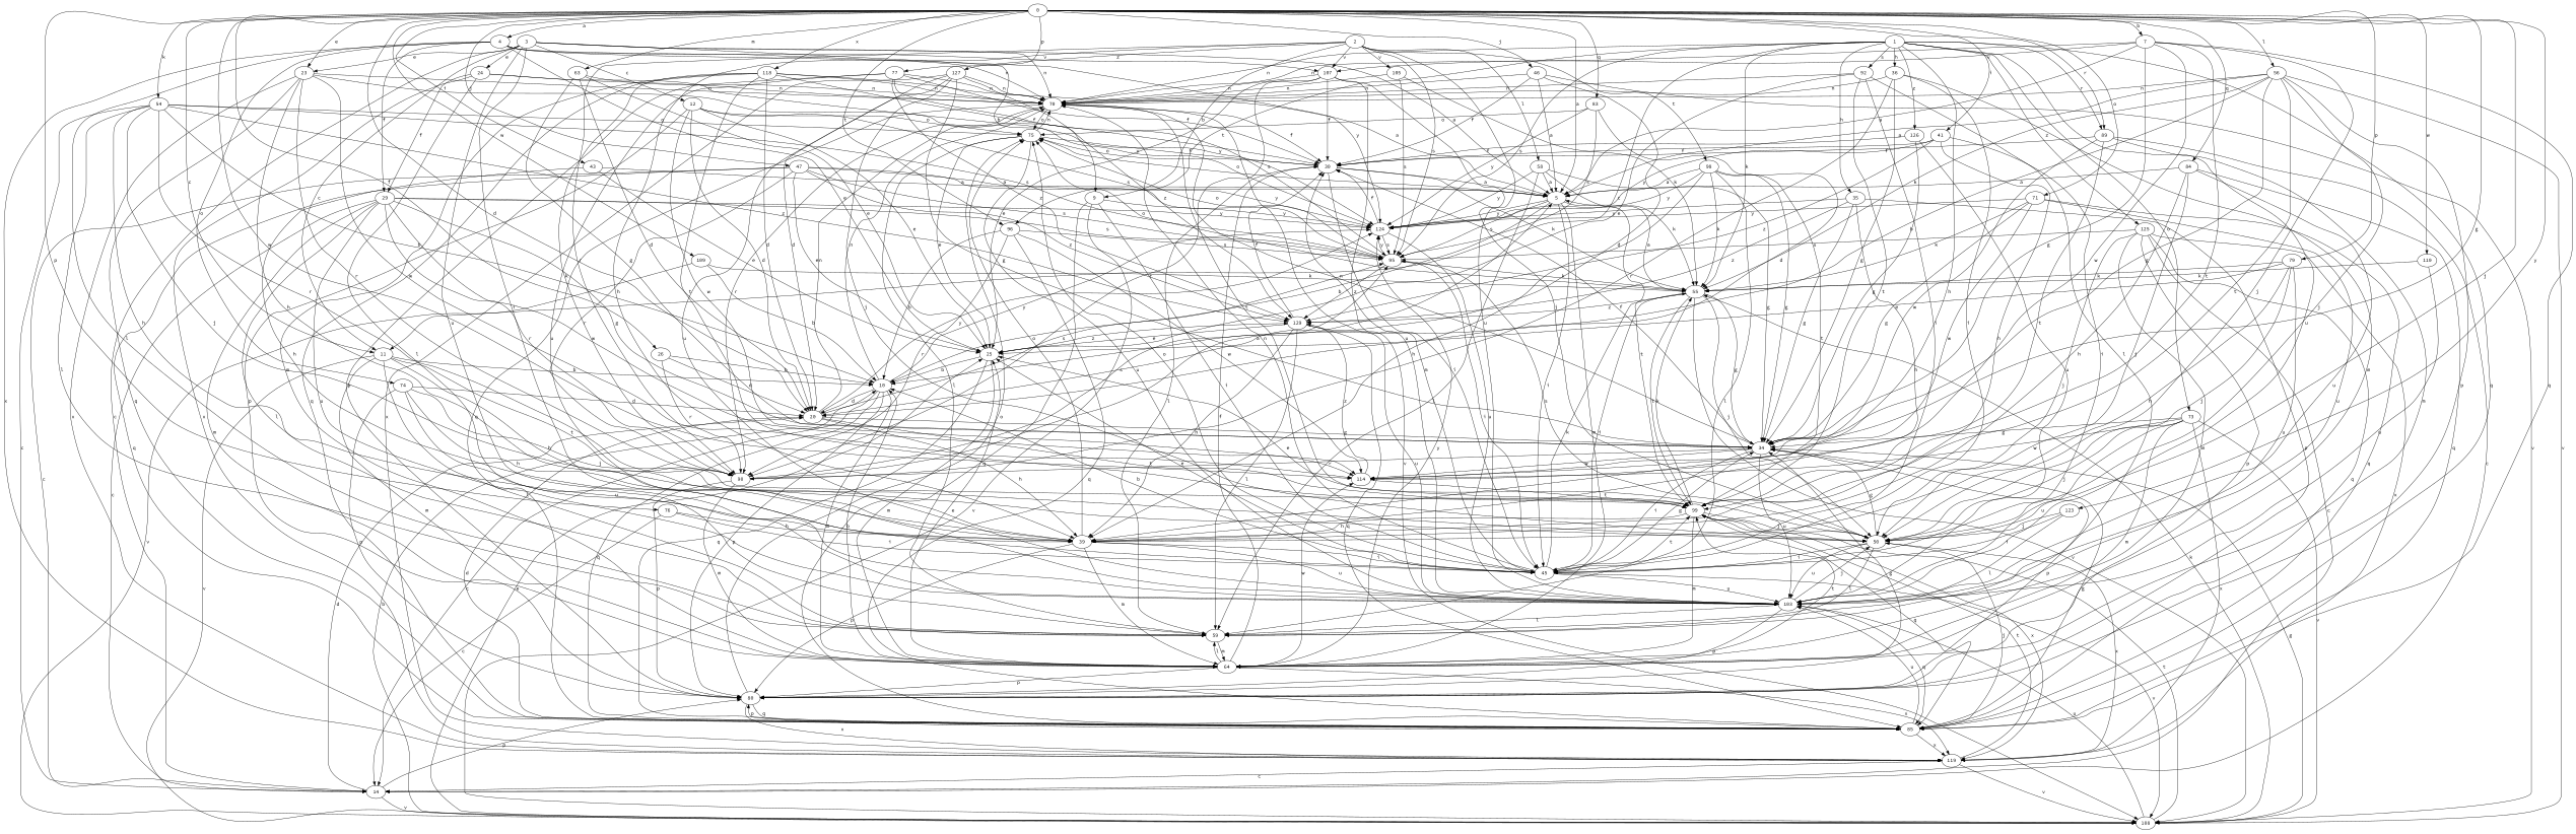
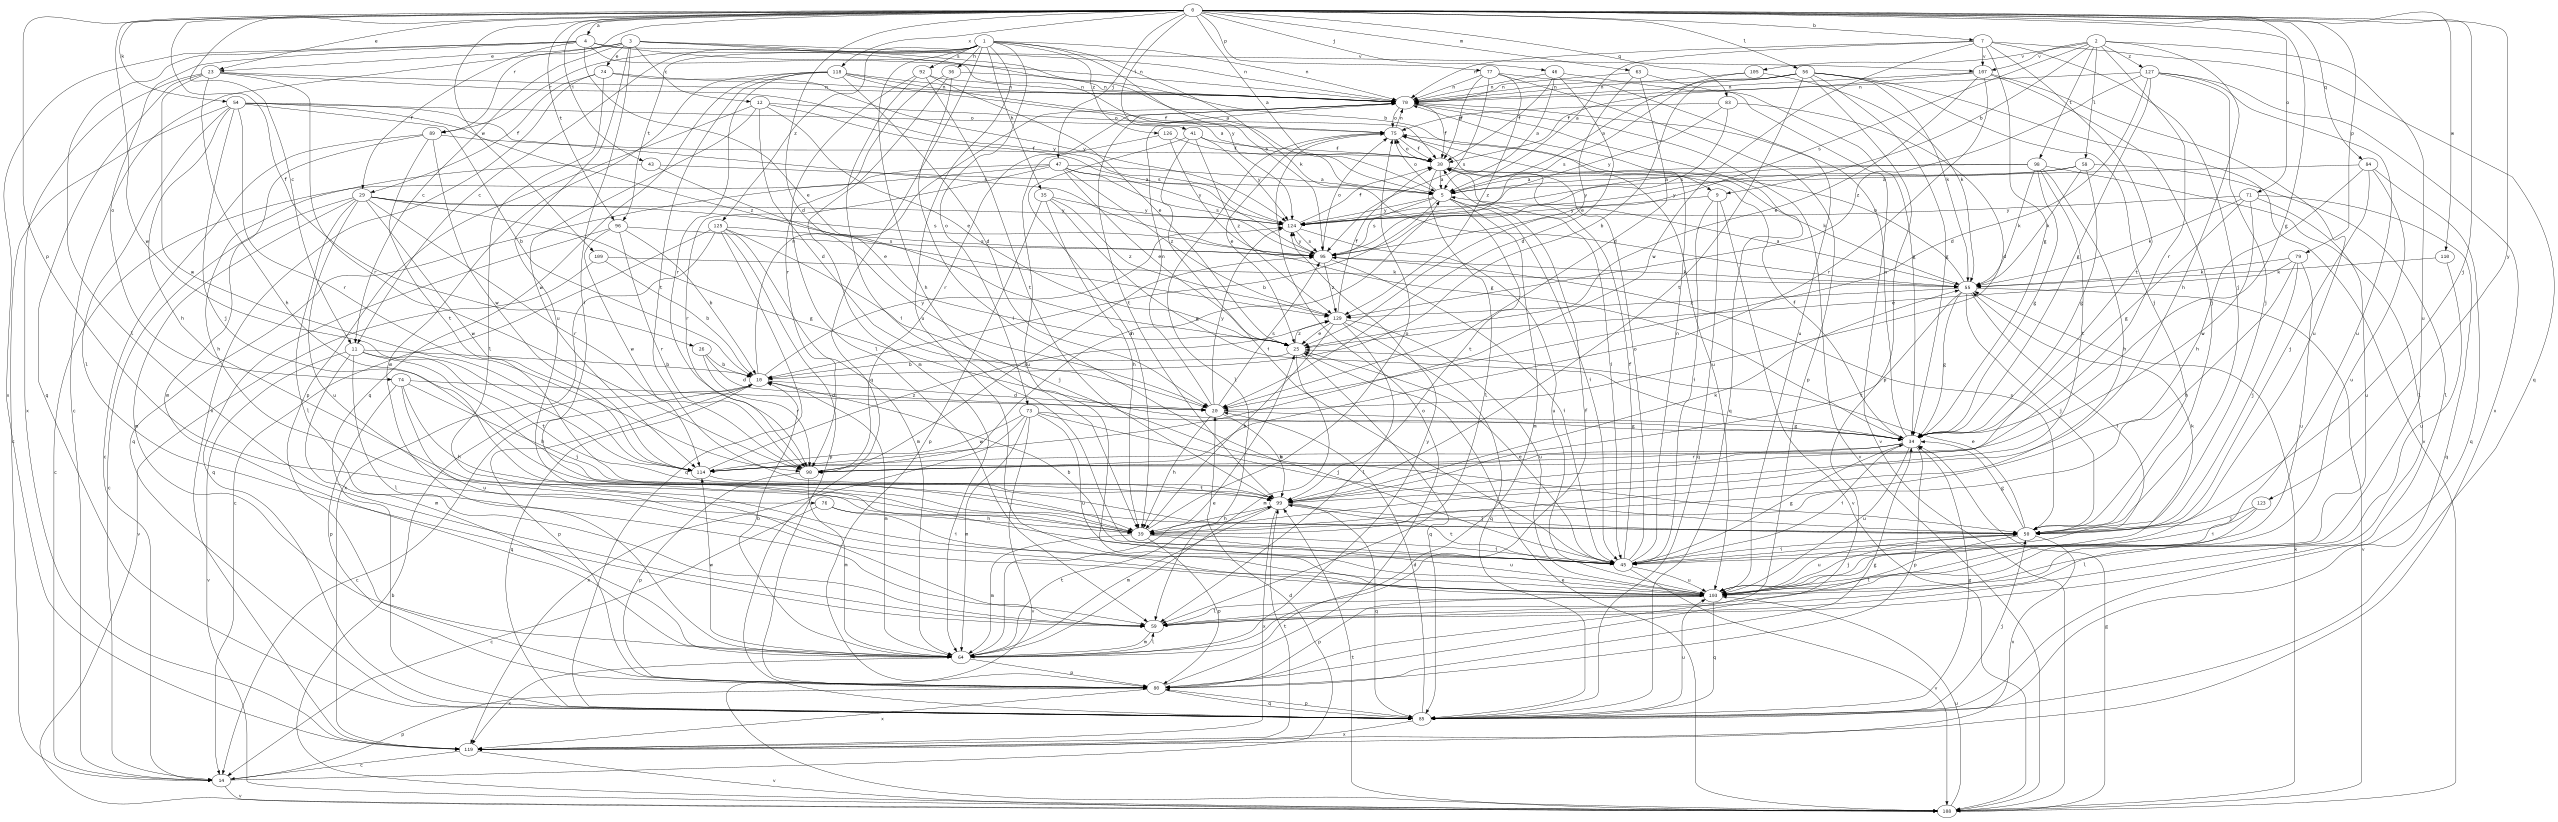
  strict digraph {
    fontname="Source Code Pro"
    node [fontname="Source Code Pro"]
    edge [fontname="Source Code Pro"]
    0
    4
    5
    7
    11
    20
    23
    26
    34
    41
    43
    46
    47
    50
    54
    56
    63
    71
    76
    77
    79
    83
    84
    89
    96
    109
    110
    114
    118
    123
    70
    107
    74
    25
    29
    59
    119
    124
    95
    45
    10
    64
    75
    99
    85
    39
    108
    90
    103
    80
    30
    129
    14
    55
    1
    35
    36
    73
    92
    125
    126
    2
    9
    58
    98
    105
    127
    3
    12
    24
    0 -> 4 [label=a]
    0 -> 5 [label=a]
    0 -> 7 [label=b]
    0 -> 11 [label=c]
    0 -> 20 [label=d]
    0 -> 23 [label=e]
    0 -> 26 [label=f]
    0 -> 34 [label=g]
    0 -> 41 [label=i]
    0 -> 43 [label=i]
    0 -> 46 [label=j]
    0 -> 47 [label=j]
    0 -> 50 [label=j]
    0 -> 54 [label=k]
    0 -> 56 [label=l]
    0 -> 63 [label=m]
    0 -> 71 [label=o]
    0 -> 76 [label=p]
    0 -> 77 [label=p]
    0 -> 79 [label=p]
    0 -> 83 [label=q]
    0 -> 84 [label=q]
    0 -> 89 [label=r]
    0 -> 96 [label=t]
    0 -> 109 [label=w]
    0 -> 110 [label=w]
    0 -> 114 [label=w]
    0 -> 118 [label=x]
    0 -> 123 [label=y]
    4 -> 70 [label=n]
    4 -> 107 [label=v]
    4 -> 74 [label=o]
    4 -> 25 [label=e]
    4 -> 29 [label=f]
    4 -> 59 [label=l]
    4 -> 119 [label=x]
    4 -> 124 [label=y]
    5 -> 124 [label=y]
    5 -> 95 [label=s]
    5 -> 45 [label=i]
    5 -> 10 [label=b]
    5 -> 64 [label=m]
    5 -> 75 [label=o]
    5 -> 99 [label=t]
    7 -> 5 [label=a]
    7 -> 34 [label=g]
    7 -> 50 [label=j]
    7 -> 114 [label=w]
    7 -> 70 [label=n]
    7 -> 107 [label=v]
    7 -> 99 [label=t]
    7 -> 85 [label=q]
    11 -> 59 [label=l]
    11 -> 10 [label=b]
    11 -> 64 [label=m]
    11 -> 99 [label=t]
    11 -> 39 [label=h]
    11 -> 108 [label=v]
    20 -> 34 [label=g]
    20 -> 70 [label=n]
    20 -> 124 [label=y]
    20 -> 95 [label=s]
    20 -> 99 [label=t]
    20 -> 39 [label=h]
    23 -> 114 [label=w]
    23 -> 70 [label=n]
    23 -> 119 [label=x]
    23 -> 124 [label=y]
    23 -> 85 [label=q]
    23 -> 39 [label=h]
    23 -> 90 [label=r]
    26 -> 20 [label=d]
    26 -> 10 [label=b]
    26 -> 90 [label=r]
    34 -> 114 [label=w]
    34 -> 70 [label=n]
    34 -> 45 [label=i]
    34 -> 90 [label=r]
    34 -> 103 [label=u]
    34 -> 80 [label=p]
    34 -> 30 [label=f]
    41 -> 124 [label=y]
    41 -> 45 [label=i]
    41 -> 39 [label=h]
    41 -> 30 [label=f]
    41 -> 129 [label=z]
    43 -> 5 [label=a]
    43 -> 25 [label=e]
    43 -> 39 [label=h]
    46 -> 5 [label=a]
    46 -> 20 [label=d]
    46 -> 70 [label=n]
    46 -> 108 [label=v]
    46 -> 30 [label=f]
    47 -> 5 [label=a]
    47 -> 25 [label=e]
    47 -> 124 [label=y]
    47 -> 95 [label=s]
    47 -> 85 [label=q]
    47 -> 90 [label=r]
    47 -> 129 [label=z]
    47 -> 14 [label=c]
    50 -> 34 [label=g]
    50 -> 25 [label=e]
    50 -> 59 [label=l]
    50 -> 119 [label=x]
    50 -> 95 [label=s]
    50 -> 45 [label=i]
    50 -> 103 [label=u]
    54 -> 50 [label=j]
    54 -> 59 [label=l]
    54 -> 95 [label=s]
    54 -> 10 [label=b]
    54 -> 75 [label=o]
    54 -> 39 [label=h]
    54 -> 90 [label=r]
    54 -> 129 [label=z]
    54 -> 14 [label=c]
    56 -> 5 [label=a]
    56 -> 34 [label=g]
    56 -> 50 [label=j]
    56 -> 70 [label=n]
    56 -> 10 [label=b]
    56 -> 99 [label=t]
    56 -> 108 [label=v]
    56 -> 80 [label=p]
    56 -> 55 [label=k]
    63 -> 20 [label=d]
    63 -> 34 [label=g]
    63 -> 70 [label=n]
    63 -> 25 [label=e]
    71 -> 34 [label=g]
    71 -> 114 [label=w]
    71 -> 124 [label=y]
    71 -> 85 [label=q]
    71 -> 103 [label=u]
    71 -> 55 [label=k]
    76 -> 45 [label=i]
    76 -> 39 [label=h]
    76 -> 14 [label=c]
    77 -> 70 [label=n]
    77 -> 95 [label=s]
    77 -> 103 [label=u]
    77 -> 80 [label=p]
    77 -> 30 [label=f]
    77 -> 129 [label=z]
    79 -> 50 [label=j]
    79 -> 25 [label=e]
    79 -> 39 [label=h]
    79 -> 103 [label=u]
    79 -> 55 [label=k]
    83 -> 20 [label=d]
    83 -> 124 [label=y]
    83 -> 95 [label=s]
    83 -> 75 [label=o]
    84 -> 5 [label=a]
    84 -> 50 [label=j]
    84 -> 85 [label=q]
    84 -> 39 [label=h]
    84 -> 103 [label=u]
    89 -> 114 [label=w]
    89 -> 64 [label=m]
    89 -> 99 [label=t]
    89 -> 30 [label=f]
    89 -> 14 [label=c]
    96 -> 114 [label=w]
    96 -> 95 [label=s]
    96 -> 10 [label=b]
    96 -> 85 [label=q]
    96 -> 90 [label=r]
    109 -> 10 [label=b]
    109 -> 108 [label=v]
    109 -> 55 [label=k]
    110 -> 103 [label=u]
    110 -> 55 [label=k]
    114 -> 99 [label=t]
    114 -> 129 [label=z]
    118 -> 5 [label=a]
    118 -> 20 [label=d]
    118 -> 70 [label=n]
    118 -> 64 [label=m]
    118 -> 99 [label=t]
    118 -> 85 [label=q]
-   118 -> 90 [label=k]
+   118 -> 90 [label=r]
    118 -> 30 [label=f]
    123 -> 50 [label=j]
    123 -> 59 [label=l]
    123 -> 45 [label=i]
    70 -> 75 [label=o]
    70 -> 99 [label=t]
    70 -> 85 [label=q]
    70 -> 108 [label=v]
    70 -> 90 [label=r]
    70 -> 30 [label=f]
    107 -> 50 [label=j]
    107 -> 70 [label=n]
    107 -> 25 [label=e]
    107 -> 90 [label=r]
    107 -> 103 [label=u]
    107 -> 30 [label=f]
    74 -> 20 [label=d]
    74 -> 50 [label=j]
    74 -> 39 [label=h]
    74 -> 103 [label=u]
    74 -> 80 [label=p]
    25 -> 10 [label=b]
    25 -> 64 [label=m]
    25 -> 85 [label=q]
    25 -> 129 [label=z]
    29 -> 34 [label=g]
    29 -> 114 [label=w]
    29 -> 59 [label=l]
    29 -> 124 [label=y]
    29 -> 95 [label=s]
    29 -> 64 [label=m]
    29 -> 90 [label=r]
    29 -> 103 [label=u]
    29 -> 14 [label=c]
    59 -> 64 [label=m]
    119 -> 99 [label=t]
    119 -> 108 [label=v]
    119 -> 14 [label=c]
    124 -> 95 [label=s]
    124 -> 103 [label=u]
    124 -> 30 [label=f]
    95 -> 124 [label=y]
    95 -> 45 [label=i]
    95 -> 75 [label=o]
    95 -> 129 [label=z]
    95 -> 55 [label=k]
    45 -> 34 [label=g]
    45 -> 70 [label=n]
    45 -> 25 [label=e]
    45 -> 10 [label=b]
    45 -> 75 [label=o]
    45 -> 99 [label=t]
    45 -> 108 [label=v]
    45 -> 103 [label=u]
-   45 -> 30 [label=m]
+   45 -> 30 [label=f]
    45 -> 55 [label=k]
    10 -> 20 [label=d]
    10 -> 70 [label=n]
    10 -> 124 [label=y]
    10 -> 64 [label=m]
    10 -> 85 [label=q]
    10 -> 80 [label=p]
    10 -> 14 [label=c]
    64 -> 114 [label=w]
    64 -> 25 [label=e]
    64 -> 59 [label=l]
    64 -> 119 [label=x]
    64 -> 124 [label=y]
    64 -> 10 [label=b]
    64 -> 99 [label=t]
    64 -> 80 [label=p]
    64 -> 30 [label=f]
    75 -> 70 [label=n]
    75 -> 25 [label=e]
    75 -> 59 [label=l]
    75 -> 103 [label=u]
    75 -> 30 [label=f]
    99 -> 50 [label=j]
    99 -> 119 [label=x]
    99 -> 64 [label=m]
    99 -> 85 [label=q]
    99 -> 39 [label=h]
    99 -> 55 [label=k]
    85 -> 20 [label=d]
    85 -> 34 [label=g]
    85 -> 50 [label=j]
    85 -> 119 [label=x]
    85 -> 103 [label=u]
    85 -> 80 [label=p]
    39 -> 45 [label=i]
    39 -> 64 [label=m]
    39 -> 75 [label=o]
    39 -> 103 [label=u]
    39 -> 80 [label=p]
    108 -> 34 [label=g]
    108 -> 25 [label=e]
    108 -> 10 [label=b]
    108 -> 99 [label=t]
    108 -> 103 [label=u]
    108 -> 55 [label=k]
    90 -> 5 [label=a]
    90 -> 95 [label=s]
    90 -> 64 [label=m]
    90 -> 80 [label=p]
    103 -> 50 [label=j]
    103 -> 59 [label=l]
    103 -> 85 [label=q]
    103 -> 80 [label=p]
    80 -> 34 [label=g]
    80 -> 119 [label=x]
    80 -> 75 [label=o]
    80 -> 85 [label=q]
    30 -> 5 [label=a]
    30 -> 59 [label=l]
    30 -> 45 [label=i]
    30 -> 75 [label=o]
    30 -> 55 [label=k]
    129 -> 25 [label=e]
    129 -> 59 [label=l]
    129 -> 85 [label=q]
    129 -> 39 [label=h]
    129 -> 103 [label=u]
    129 -> 30 [label=f]
    14 -> 20 [label=d]
    14 -> 108 [label=v]
    14 -> 80 [label=p]
    55 -> 5 [label=a]
    55 -> 34 [label=g]
    55 -> 50 [label=j]
    55 -> 45 [label=i]
    55 -> 75 [label=o]
    55 -> 99 [label=t]
    55 -> 108 [label=v]
    55 -> 129 [label=z]
    1 -> 11 [label=c]
    1 -> 89 [label=r]
    1 -> 96 [label=t]
    1 -> 70 [label=n]
    1 -> 95 [label=s]
    1 -> 85 [label=q]
    1 -> 39 [label=h]
    1 -> 103 [label=u]
    1 -> 55 [label=k]
    1 -> 35 [label=h]
    1 -> 36 [label=h]
    1 -> 73 [label=o]
    1 -> 92 [label=s]
    1 -> 125 [label=z]
    1 -> 126 [label=z]
    35 -> 34 [label=g]
    35 -> 124 [label=y]
    35 -> 39 [label=h]
    35 -> 80 [label=p]
    35 -> 129 [label=z]
-   36 -> 34 [label=g]
    36 -> 70 [label=n]
    36 -> 45 [label=i]
    36 -> 64 [label=m]
    36 -> 90 [label=r]
    73 -> 34 [label=g]
    73 -> 50 [label=j]
    73 -> 114 [label=w]
    73 -> 119 [label=x]
    73 -> 64 [label=m]
    73 -> 108 [label=v]
    73 -> 103 [label=u]
    92 -> 70 [label=n]
    92 -> 25 [label=e]
    92 -> 59 [label=l]
    92 -> 45 [label=i]
    92 -> 99 [label=t]
    125 -> 50 [label=j]
    125 -> 119 [label=x]
    125 -> 95 [label=s]
    125 -> 64 [label=m]
    125 -> 85 [label=q]
    125 -> 80 [label=p]
    125 -> 14 [label=c]
    126 -> 34 [label=g]
    126 -> 103 [label=u]
    126 -> 30 [label=f]
    2 -> 107 [label=v]
    2 -> 95 [label=s]
    2 -> 39 [label=h]
    2 -> 90 [label=r]
    2 -> 103 [label=u]
    2 -> 9 [label=b]
    2 -> 58 [label=l]
    2 -> 98 [label=t]
    2 -> 105 [label=v]
    2 -> 127 [label=z]
    9 -> 124 [label=y]
    9 -> 45 [label=i]
    9 -> 85 [label=q]
    9 -> 108 [label=v]
    58 -> 5 [label=a]
    58 -> 34 [label=g]
    58 -> 59 [label=l]
    58 -> 124 [label=y]
    58 -> 55 [label=k]
    98 -> 5 [label=a]
    98 -> 34 [label=g]
    98 -> 59 [label=l]
    98 -> 124 [label=y]
    98 -> 99 [label=t]
    98 -> 39 [label=h]
    98 -> 55 [label=k]
    105 -> 70 [label=n]
    105 -> 95 [label=s]
    105 -> 55 [label=k]
    127 -> 20 [label=d]
    127 -> 34 [label=g]
    127 -> 50 [label=j]
    127 -> 70 [label=n]
    127 -> 119 [label=x]
    127 -> 103 [label=u]
    127 -> 129 [label=z]
    3 -> 5 [label=a]
    3 -> 11 [label=c]
    3 -> 23 [label=e]
    3 -> 70 [label=n]
    3 -> 45 [label=i]
    3 -> 103 [label=u]
    3 -> 14 [label=c]
    3 -> 9 [label=b]
    3 -> 12 [label=c]
    3 -> 24 [label=e]
    12 -> 20 [label=d]
    12 -> 114 [label=w]
    12 -> 25 [label=e]
    12 -> 95 [label=s]
    12 -> 75 [label=o]
    12 -> 80 [label=p]
    24 -> 70 [label=n]
    24 -> 29 [label=f]
    24 -> 59 [label=l]
    24 -> 119 [label=x]
    24 -> 124 [label=y]
  }
